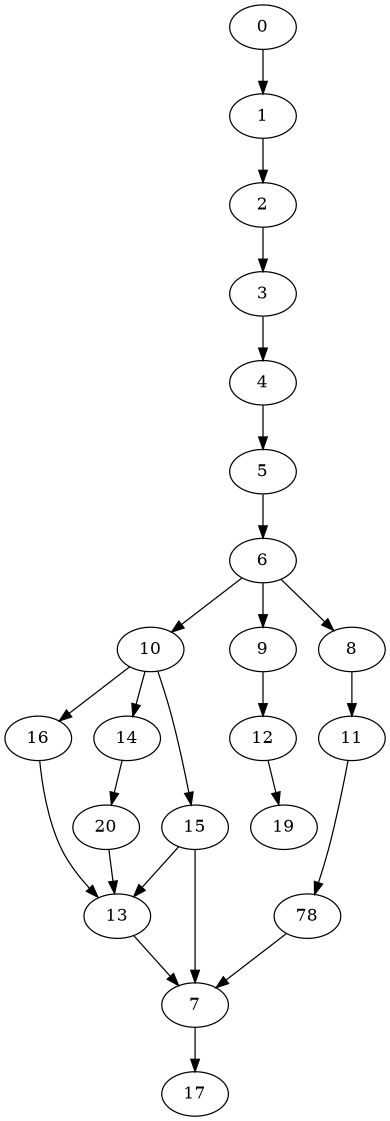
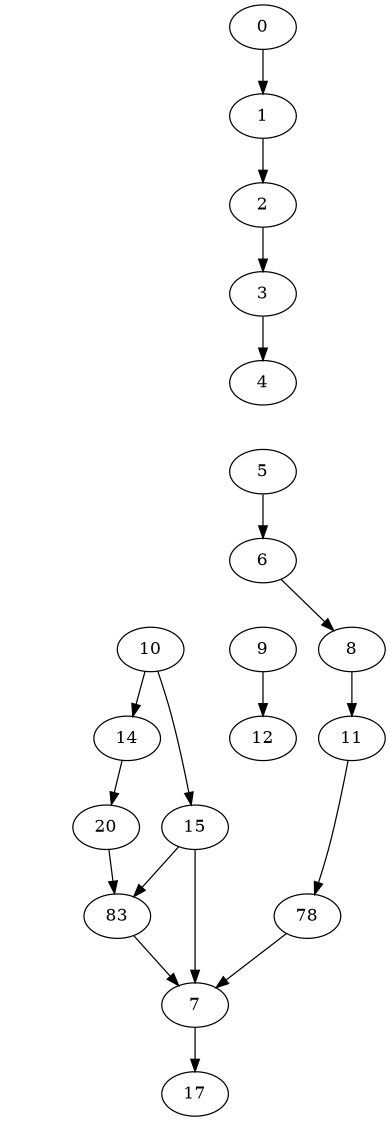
  digraph {
    "Duplicate states"=0
    GraphType=S_P
    "Max states in OPEN"=0
    Modes="120000ms; topo-ordered tasks, ; Pruning: task equivalence, fixed order ready list, ; F-value: ; Optimisation: best schedule length (SL) optimisation on equal, "
    NumberOfTasks=21
    "Pruned using list schedule length"=120778
    "States removed from OPEN"=0
    TargetSystem="Homogeneous-2"
    "Time to schedule (ms)"=1016
    "Total idle time"=705
    "Total schedule length"=1230
    "Total sequential time"=1612
    "Total states created"=340477
    node [Processor=0 Weight=98]
    edge [Weight=7]
    0 ["Finish time"=85 "Start time"=0 Weight=85]
    1 ["Finish time"=183 "Start time"=85]
    2 ["Finish time"=281 "Start time"=183]
    3 ["Finish time"=379 "Start time"=281]
    4 ["Finish time"=501 "Start time"=379 Weight=122]
    5 ["Finish time"=574 "Start time"=501 Weight=73]
    6 ["Finish time"=696 "Start time"=574 Weight=122]
    10 ["Finish time"=754 Processor=1 "Start time"=705 Weight=49]
    9 ["Finish time"=791 Processor=1 "Start time"=754 Weight=37]
    8 ["Finish time"=757 "Start time"=696 Weight=61]
    14 ["Finish time"=852 Processor=1 "Start time"=791 Weight=61]
    15 ["Finish time"=986 Processor=1 "Start time"=876 Weight=110]
-   16 ["Finish time"=891 "Start time"=830 Weight=61]
    12 ["Finish time"=1038 "Start time"=940]
    11 ["Finish time"=830 "Start time"=757 Weight=73]
    20 ["Finish time"=940 "Start time"=891 Weight=49]
-   13 ["Finish time"=1096 Processor=1 "Start time"=986 Weight=110]
+   13 ["Finish time"=1096 Processor=1 "Start time"=986 Weight=110 label=83]
    7 ["Finish time"=1169 Processor=1 "Start time"=1096 Weight=73]
-   19 ["Finish time"=1087 "Start time"=1038 Weight=49]
    n20 ["Finish time"=876 Processor=1 "Start time"=852 Weight=24 label=78]
    17 ["Finish time"=1230 Processor=1 "Start time"=1169 Weight=61]
    0 -> 1
    1 -> 2
    2 -> 3 [Weight=5]
    3 -> 4
-   4 -> 5 [Weight=2]
    5 -> 6 [Weight=3]
-   6 -> 10 [Weight=9]
-   6 -> 9 [Weight=10]
    6 -> 8
    10 -> 14 [Weight=2]
    10 -> 15 [Weight=6]
-   10 -> 16 [Weight=3]
    9 -> 12 [Weight=10]
    8 -> 11 [Weight=9]
    14 -> 20 [Weight=10]
    15 -> 13 [Weight=3]
    15 -> 7 [Weight=9]
-   16 -> 13
-   12 -> 19 [Weight=8]
    11 -> n20 [Weight=10]
    20 -> 13 [Weight=2]
    13 -> 7 [Weight=9]
    7 -> 17 [Weight=6]
    n20 -> 7 [Weight=10]
  }
